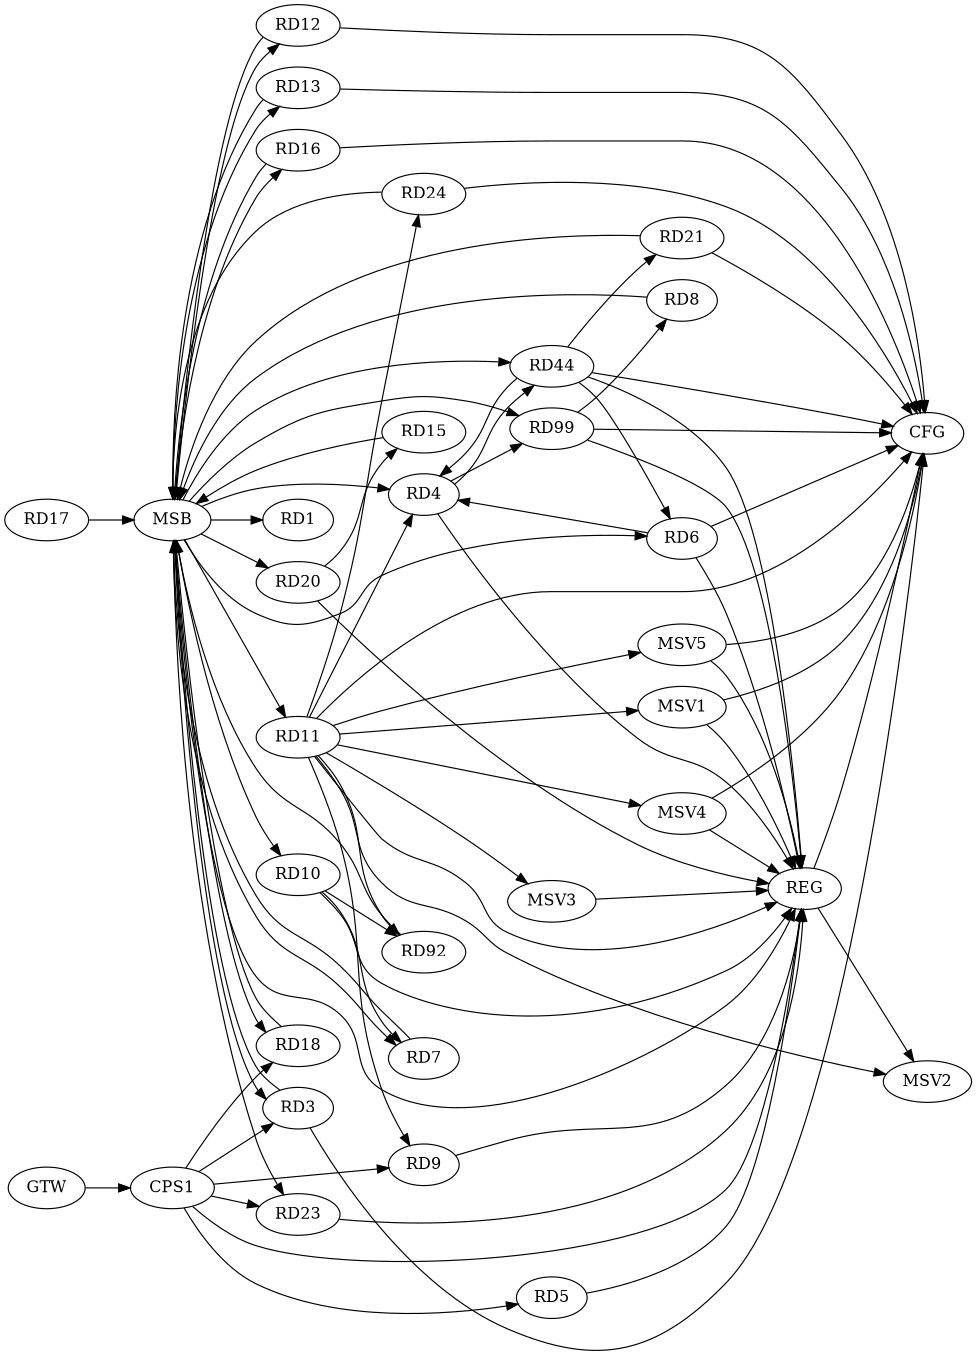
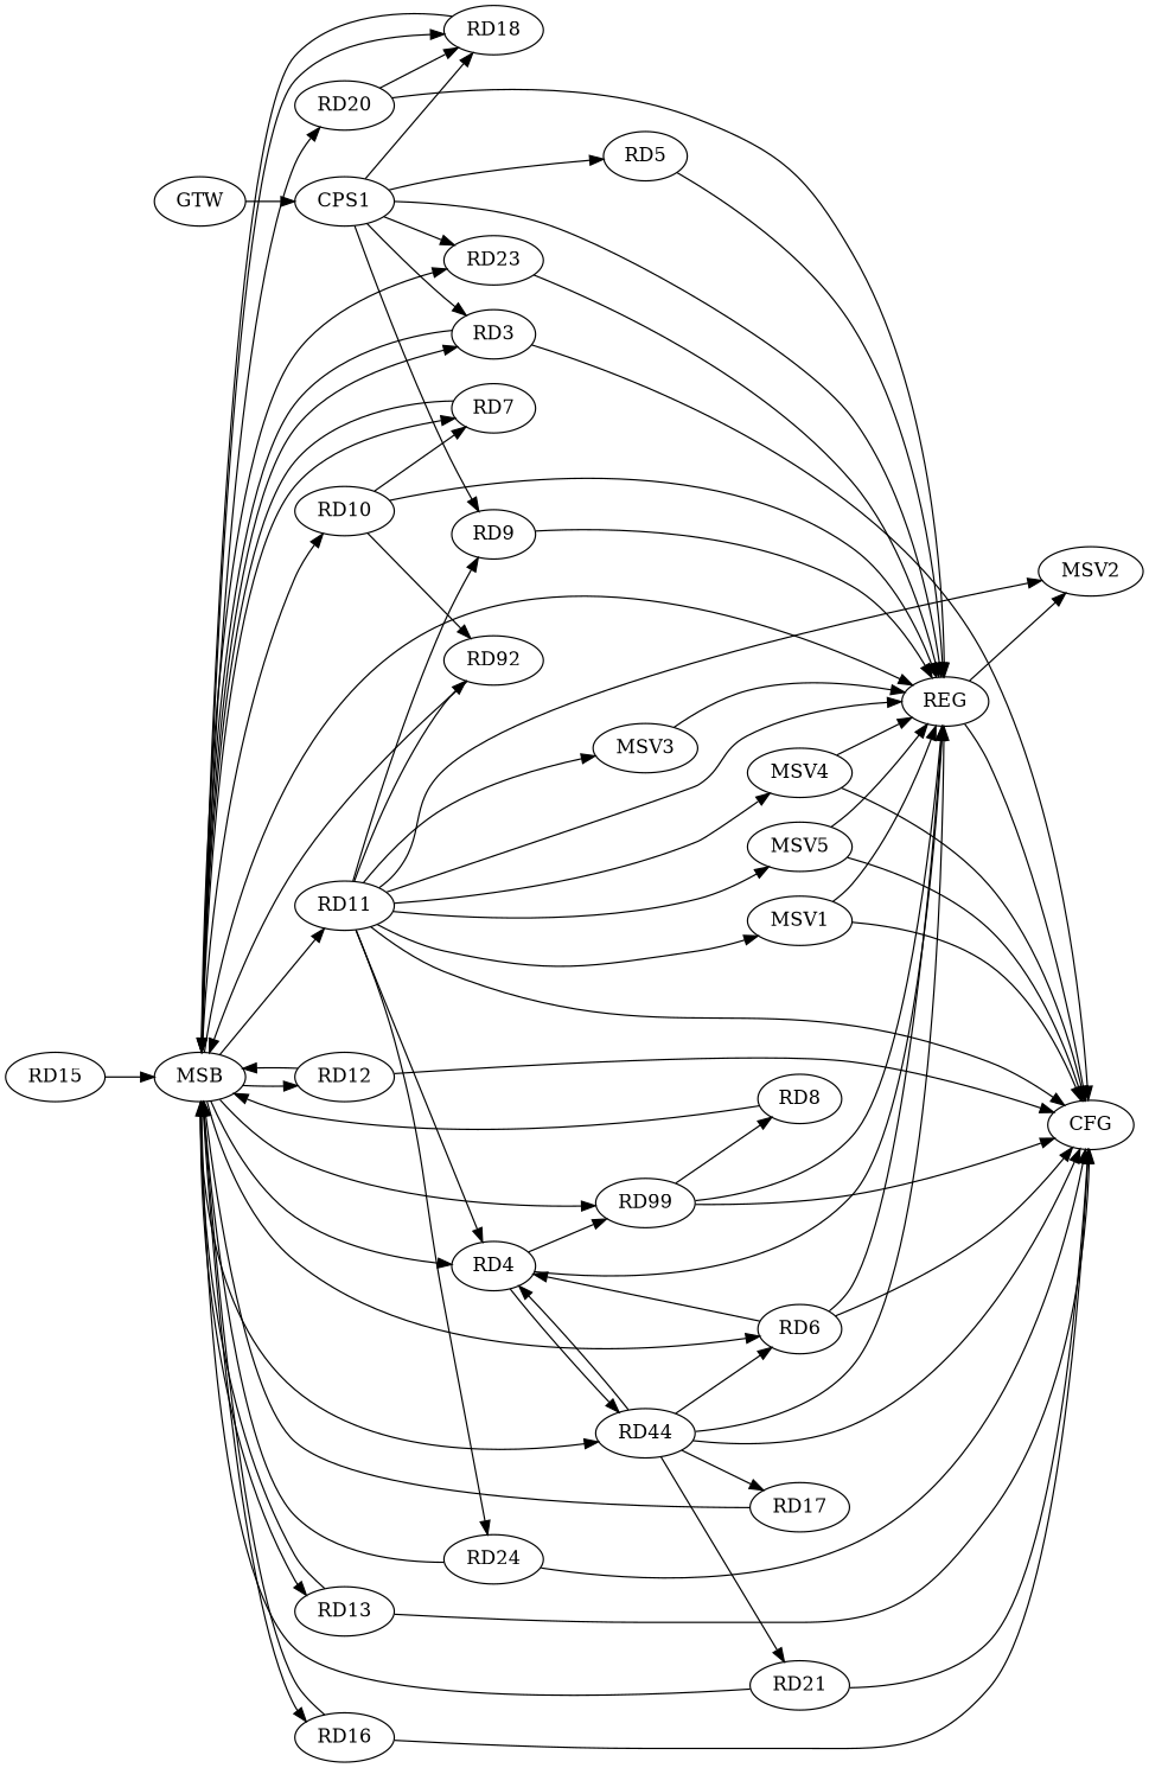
  strict digraph {
    rankdir=LR
-   n1 [label=RD1]
    n2 [label=MSB]
    n3 [label=RD3]
    n4 [label=RD4]
    n5 [label=RD44]
    n6 [label=RD99]
    n7 [label=REG]
    n8 [label=RD6]
    n9 [label=RD7]
    n10 [label=RD10]
    n11 [label=RD11]
    n12 [label=RD12]
    n13 [label=RD13]
    n14 [label=RD16]
    n15 [label=RD18]
    n16 [label=RD20]
    n17 [label=RD23]
    n18 [label=CFG]
    n19 [label=RD17]
    n20 [label=RD21]
    n21 [label=RD8]
    n22 [label=MSV2]
    n23 [label=RD5]
    n24 [label=RD9]
    n25 [label=RD92]
    n26 [label=RD24]
    n27 [label=MSV1]
    n28 [label=MSV3]
    n29 [label=MSV4]
    n30 [label=MSV5]
    n31 [label=RD15]
    n32 [label=CPS1]
    n33 [label=GTW]
-   n2 -> n1
    n2 -> n3
    n2 -> n4
    n2 -> n5
    n2 -> n6
    n2 -> n7
    n2 -> n8
    n2 -> n9
    n2 -> n10
    n2 -> n11
    n2 -> n12
    n2 -> n13
    n2 -> n14
    n2 -> n15
    n2 -> n16
    n2 -> n17
    n3 -> n2
    n3 -> n18
    n4 -> n5
    n4 -> n6
    n4 -> n7
    n5 -> n4
    n5 -> n7
    n5 -> n8
    n5 -> n18
+   n5 -> n19
    n5 -> n20
    n6 -> n7
    n6 -> n18
    n6 -> n21
    n7 -> n18
    n7 -> n22
    n8 -> n4
    n8 -> n7
    n8 -> n18
    n9 -> n2
    n10 -> n7
    n10 -> n9
    n10 -> n25
    n11 -> n4
    n11 -> n7
    n11 -> n18
    n11 -> n22
    n11 -> n24
    n11 -> n25
    n11 -> n26
    n11 -> n27
    n11 -> n28
    n11 -> n29
    n11 -> n30
    n12 -> n2
    n12 -> n18
    n13 -> n2
    n13 -> n18
    n14 -> n2
    n14 -> n18
    n15 -> n2
    n16 -> n7
-   n16 -> n31
+   n16 -> n15
    n17 -> n7
    n19 -> n2
    n20 -> n2
    n20 -> n18
    n21 -> n2
    n23 -> n7
    n24 -> n7
    n25 -> n2
    n26 -> n2
    n26 -> n18
    n27 -> n7
    n27 -> n18
    n28 -> n7
    n29 -> n7
    n29 -> n18
    n30 -> n7
    n30 -> n18
    n31 -> n2
    n32 -> n3
    n32 -> n7
    n32 -> n15
    n32 -> n17
    n32 -> n23
    n32 -> n24
    n33 -> n32
  }
